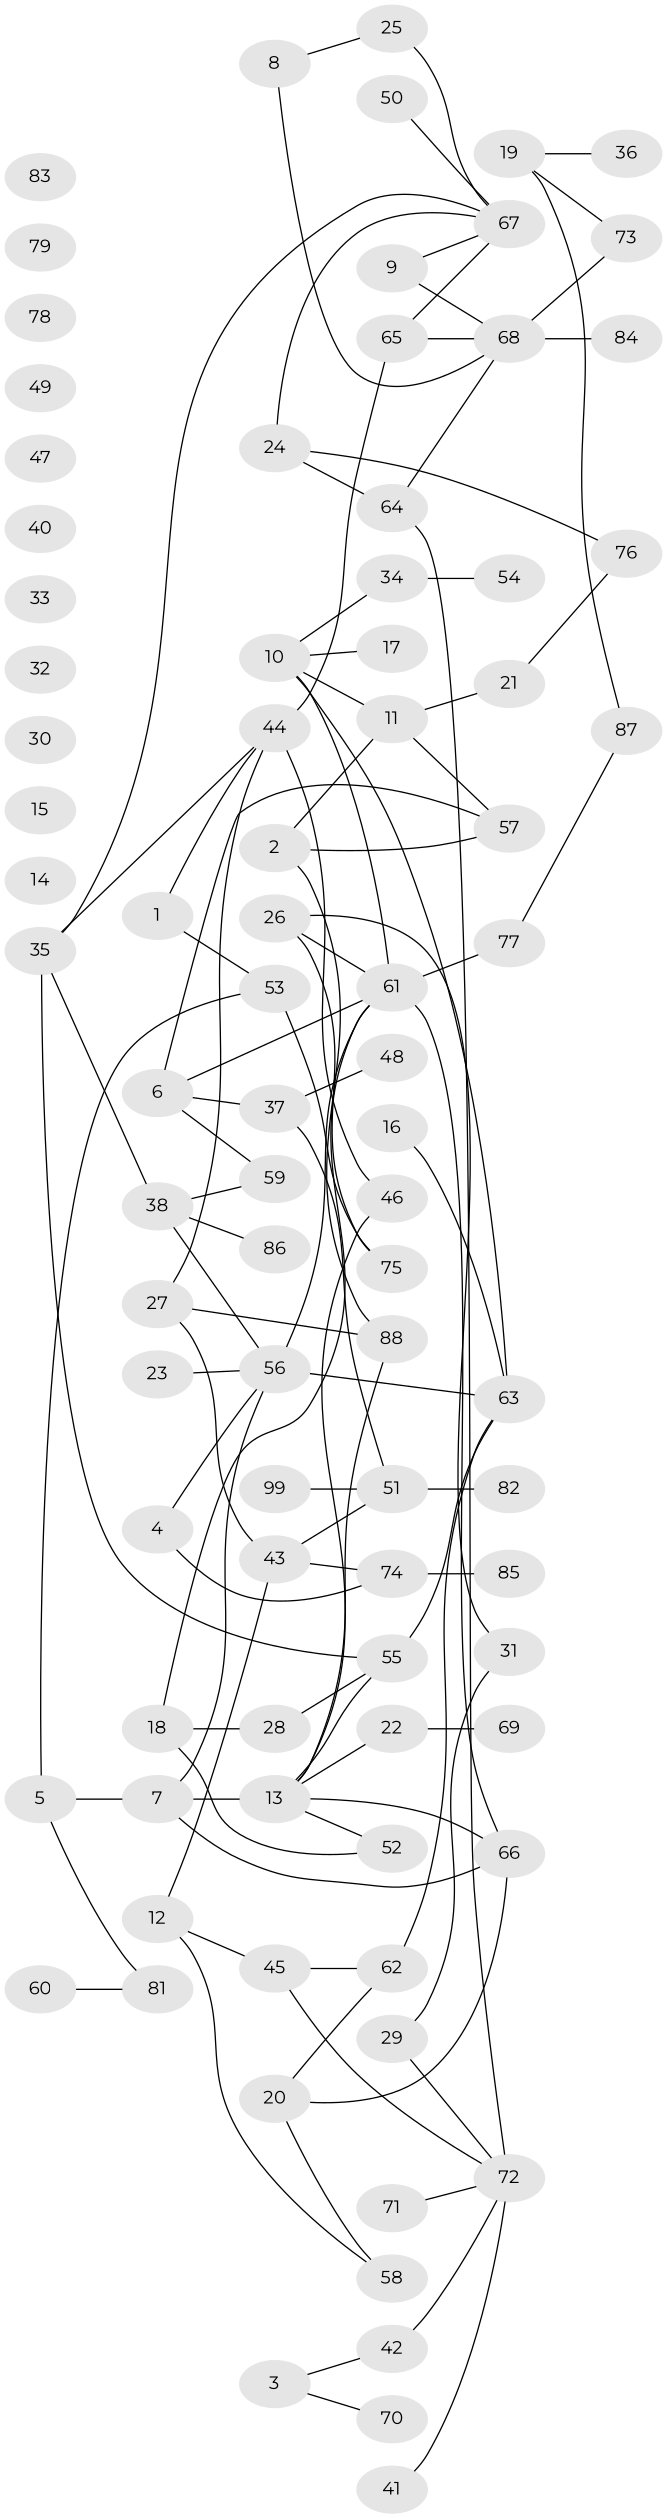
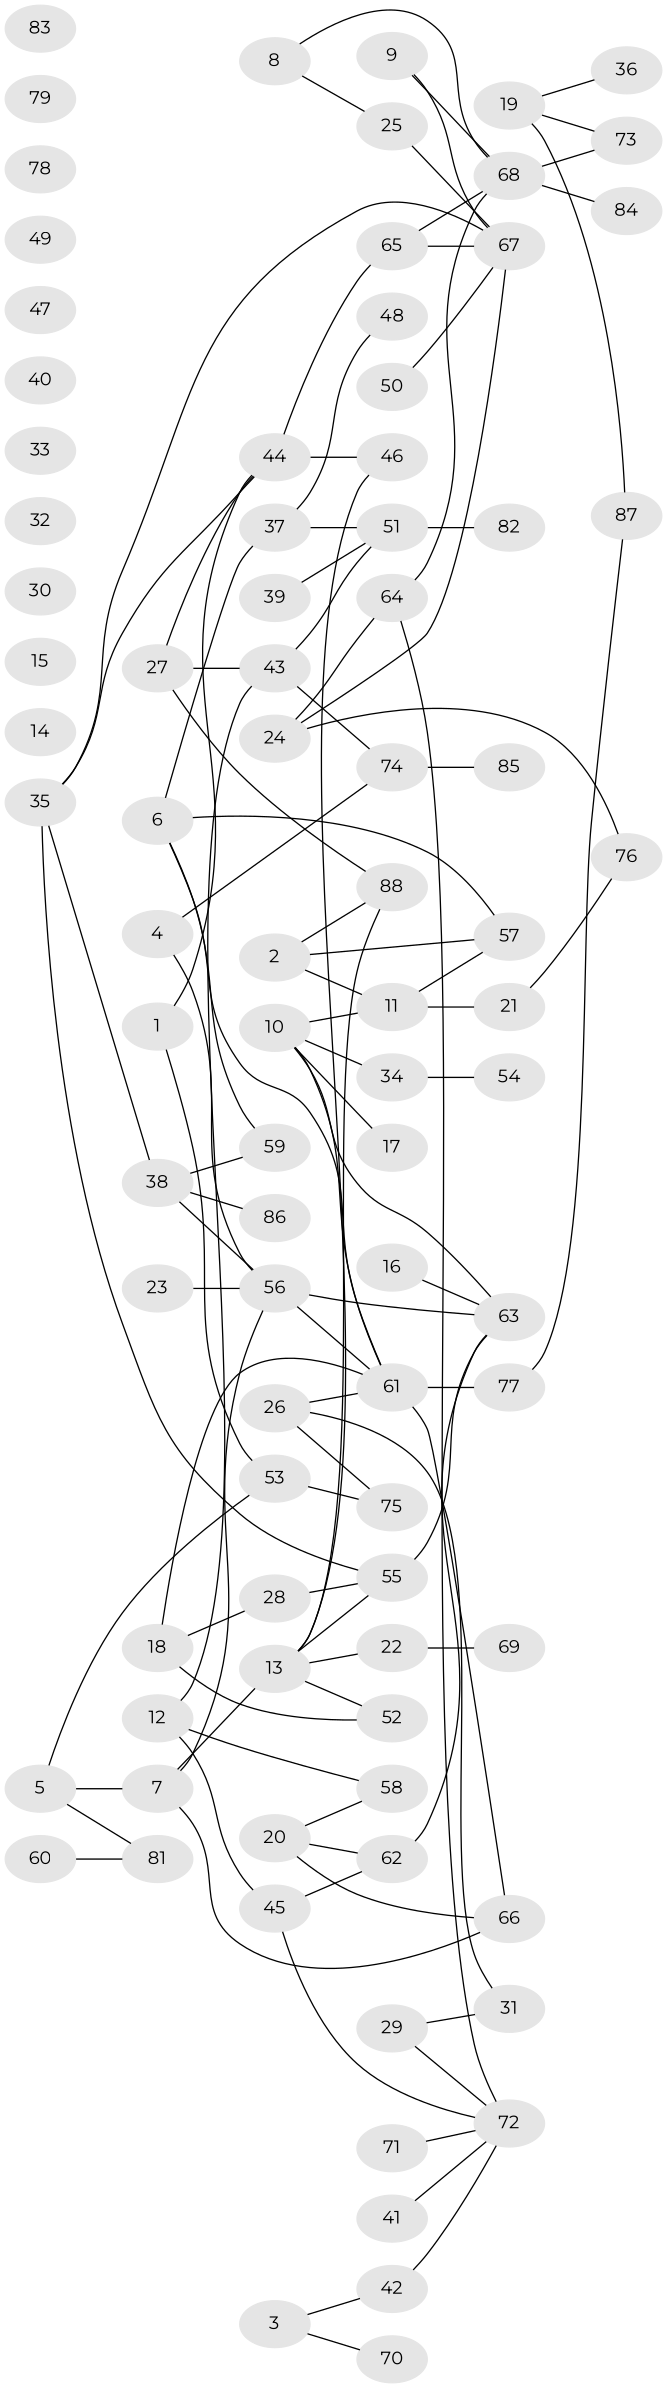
  graph {
    fontname=Montserrat
    rankdir=LR
    node [color=gray90 fontname=Montserrat style=filled]
    edge [fontname=Montserrat]
    1
    44
    53
    65
    46
    75
    2
    11
    57
    88
    21
    3
    42
    70
    72
    4
    56
    74
    61
    63
    85
    5
    7
    81
    13
    66
    68
    67
    6
    37
    59
    48
    51
    77
    22
    52
    55
    8
    25
    73
    84
    9
    10
    17
    34
    54
    76
    12
    43
    45
    58
    62
    69
    14
    15
    16
    18
    28
    19
    36
    87
    20
    23
    24
    64
    26
    31
    27
    29
    30
    32
    33
    35
    38
    86
    82
-   39 [label=99]
+   39
    40
    41
    47
    49
    50
    60
    71
    78
    79
    83
    1 -- 44
    1 -- 53
    44 -- 65
    44 -- 46
    53 -- 75
    65 -- 68
    65 -- 67
    2 -- 11
    2 -- 57
    2 -- 88
    11 -- 57
    11 -- 21
    21 -- 76
    3 -- 42
    3 -- 70
    42 -- 72
    4 -- 56
    4 -- 74
    56 -- 61
    56 -- 63
    74 -- 85
    61 -- 66
    61 -- 77
    5 -- 53
    5 -- 7
    5 -- 81
    7 -- 56
    7 -- 13
    7 -- 66
    13 -- 46
    13 -- 88
-   13 -- 66
    13 -- 22
    13 -- 52
    13 -- 55
    68 -- 73
    68 -- 84
    6 -- 57
    6 -- 61
    6 -- 37
    6 -- 59
    37 -- 48
    37 -- 51
    51 -- 82
    77 -- 87
    22 -- 69
    55 -- 63
    8 -- 68
    8 -- 25
    25 -- 67
    9 -- 68
    9 -- 67
    10 -- 11
    10 -- 61
    10 -- 63
    10 -- 17
    10 -- 34
    34 -- 54
    12 -- 43
    12 -- 45
    12 -- 58
    43 -- 74
    43 -- 51
    45 -- 72
    45 -- 62
    62 -- 63
    16 -- 63
    18 -- 61
    18 -- 52
    18 -- 28
    28 -- 55
    19 -- 73
    19 -- 36
    19 -- 87
    20 -- 66
    20 -- 58
    20 -- 62
    23 -- 56
    24 -- 67
    24 -- 76
    24 -- 64
    64 -- 72
    64 -- 68
    26 -- 75
    26 -- 61
    26 -- 31
    27 -- 44
    27 -- 88
    27 -- 43
    29 -- 72
    29 -- 31
    35 -- 44
    35 -- 67
    35 -- 55
    35 -- 38
    38 -- 56
    38 -- 59
    38 -- 86
    39 -- 51
    41 -- 72
    50 -- 67
    60 -- 81
    71 -- 72
  }
